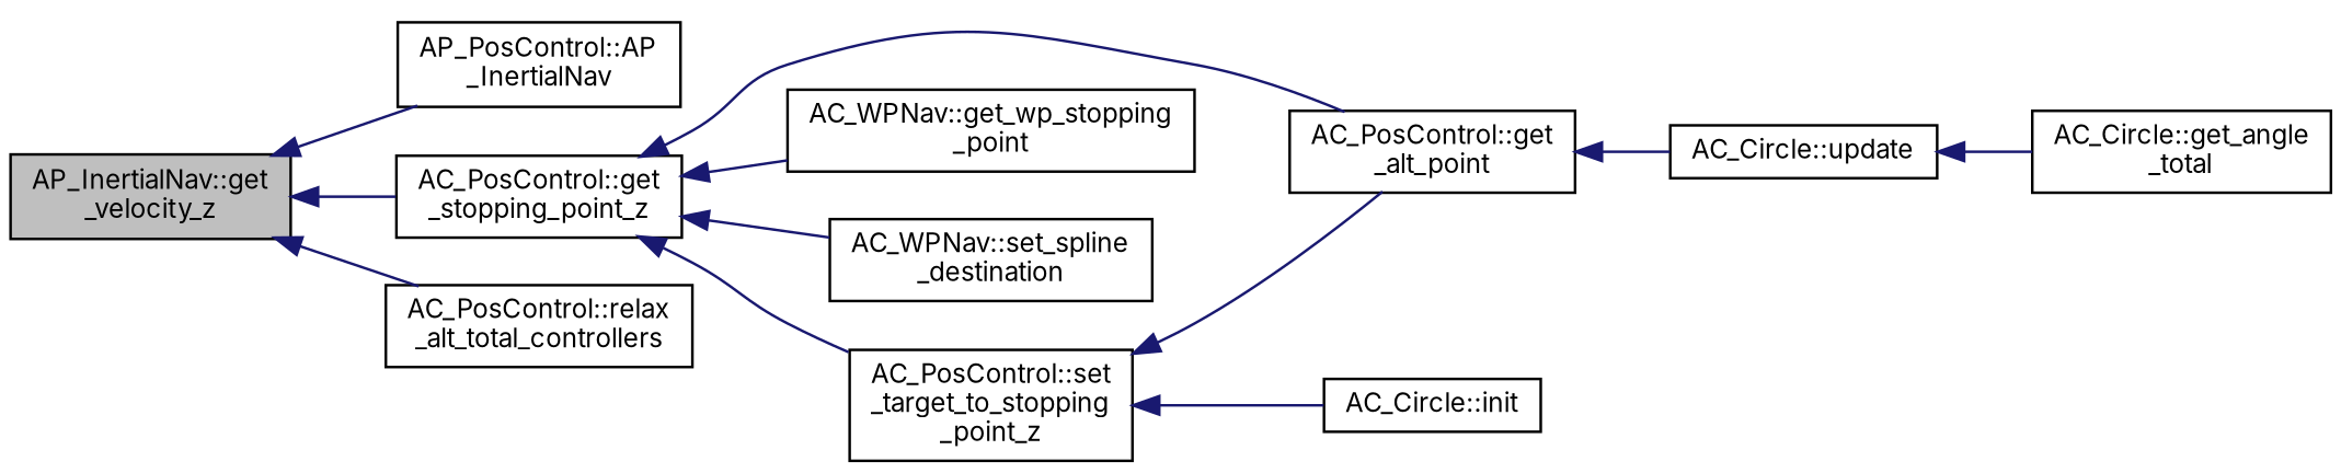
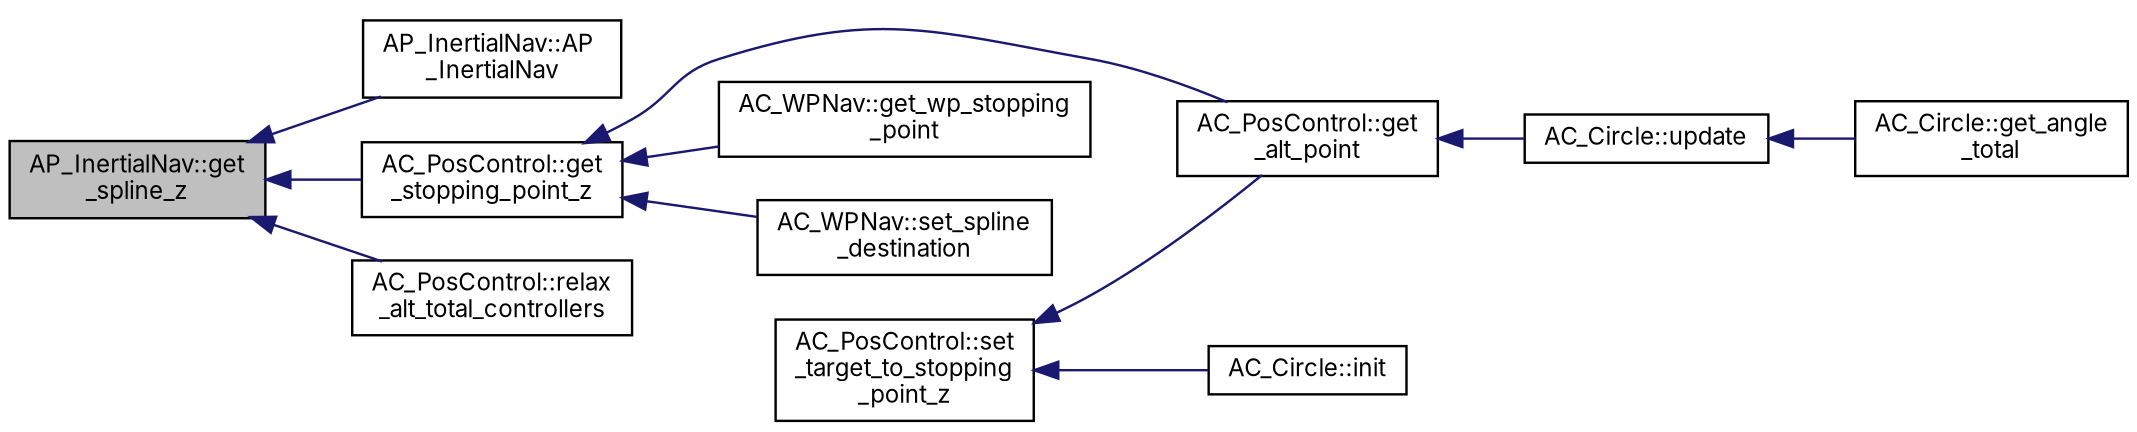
  digraph {
    fontname=Inter
    rankdir=LR
    node [color=black fillcolor=white fontname=Inter fontsize=10 shape=record style=filled]
    edge [color=midnightblue dir=back fontname=Inter fontsize=10 labelfontname=Helvetica labelfontsize=10 style=solid]
-   n1 [fillcolor=grey75 fontcolor=black height=0.2 label="AP_InertialNav::get\l_velocity_z" width=0.4]
-   n2 [height=0.2 label="AP_PosControl::AP\l_InertialNav" width=0.4]
+   n1 [fillcolor=grey75 fontcolor=black height=0.2 label="AP_InertialNav::get\l_spline_z" width=0.4]
+   n2 [height=0.2 label="AP_InertialNav::AP\l_InertialNav" width=0.4]
    n3 [height=0.2 label="AC_PosControl::get\l_stopping_point_z" width=0.4]
    n4 [height=0.2 label="AC_PosControl::relax\l_alt_total_controllers" width=0.4]
    n5 [height=0.2 label="AC_PosControl::get\l_alt_point" width=0.4]
    n6 [height=0.2 label="AC_WPNav::get_wp_stopping\l_point" width=0.4]
    n7 [height=0.2 label="AC_WPNav::set_spline\l_destination" width=0.4]
    n8 [height=0.2 label="AC_PosControl::set\l_target_to_stopping\l_point_z" width=0.4]
    n9 [height=0.2 label="AC_Circle::update" width=0.4]
    n10 [height=0.2 label="AC_Circle::init" width=0.4]
    n11 [height=0.2 label="AC_Circle::get_angle\l_total" width=0.4]
    n1 -> n2
    n1 -> n3
    n1 -> n4
    n3 -> n5
    n3 -> n6
    n3 -> n7
-   n3 -> n8
    n5 -> n9
    n8 -> n5
    n8 -> n10
    n9 -> n11
  }
